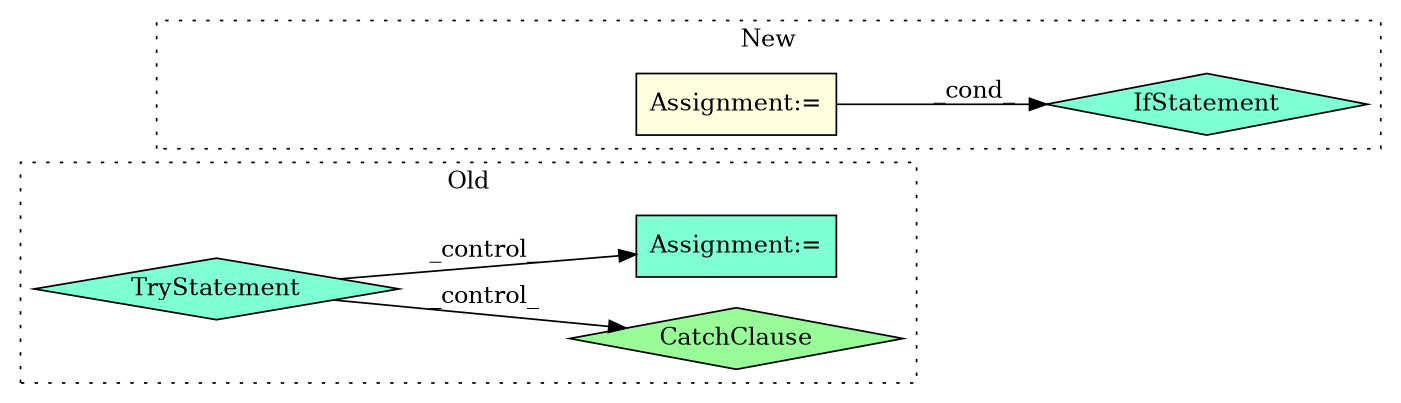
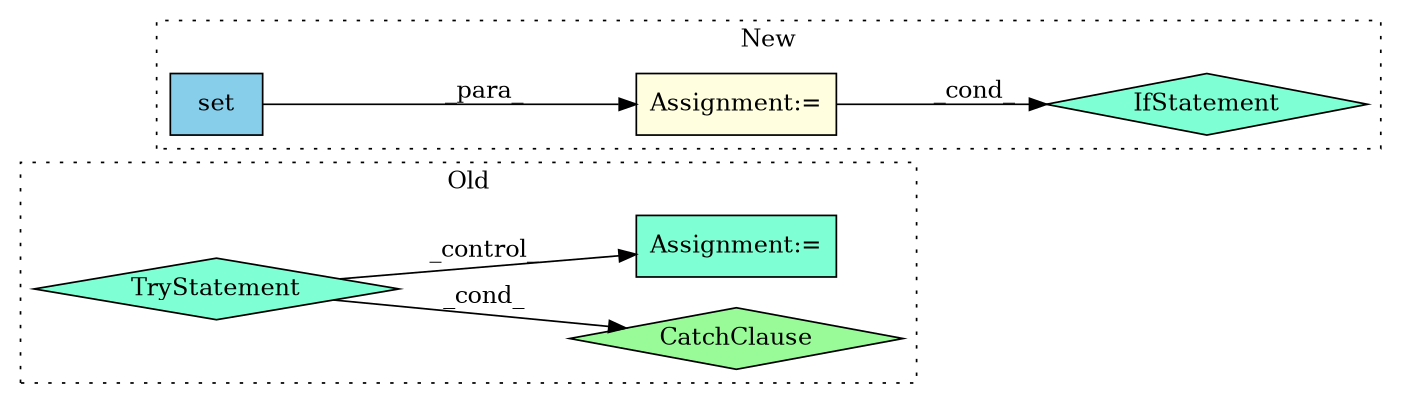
  digraph {
    rankdir=LR
    node [a=7 fillcolor=aquamarine shape=diamond style=filled]
    n1 [a=12 fillcolor=palegreen l="15,2" label=CatchClause s="3776,3820"]
    n2 [a=54 l=4 label=TryStatement s=3012]
    n3 [l="65,2" label="Assignment:=" s="3126,3215" shape=box]
+   n4 [a=32 fillcolor=skyblue l=5 label=set s=4437 shape=box]
    n5 [fillcolor=lightyellow l=1 label="Assignment:=" s=4436 shape=box]
    n6 [a=25 l="4,2" label=IfStatement s="5103,5139"]
    subgraph cluster_1 {
      label=Old
      style=dotted
      n1
      n2
      n3
    }
    subgraph cluster_2 {
      label=New
      style=dotted
+     n4
      n5
      n6
    }
-   n2 -> n1 [label=_control_]
+   n2 -> n1 [label=_cond_]
    n2 -> n3 [label=_control_]
+   n4 -> n5 [label=_para_]
    n5 -> n6 [label=_cond_]
  }
